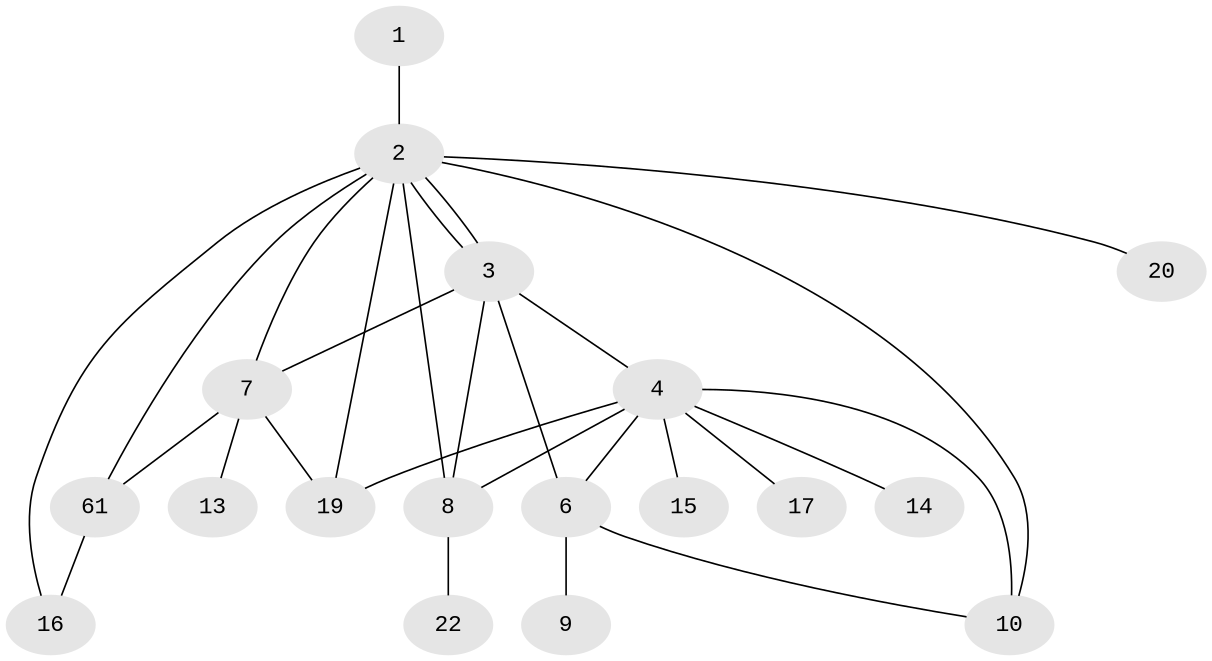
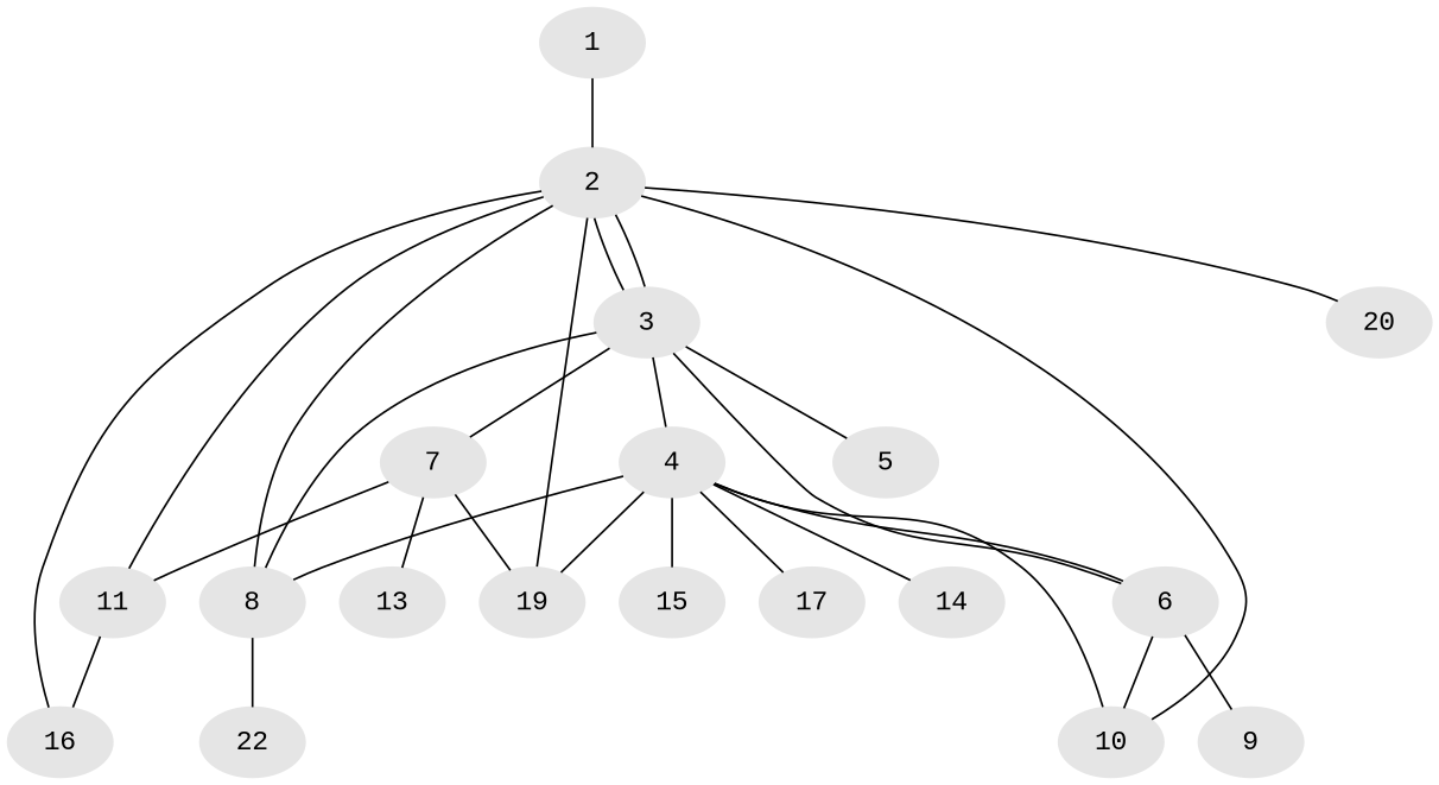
  graph {
    fontname="Liberation Mono"
    node [color=gray90 fontname="Liberation Mono" style=filled]
    edge [fontname="Liberation Mono"]
    1
    2
    3
    7
    8
    10
-   11 [label=61]
+   11
    16
    19
    20
    4
+   5
    6
    13
    n15 [label=22]
    14
    15
    17
    9
    1 -- 2
    2 -- 3
    2 -- 3
-   2 -- 7
    2 -- 8
    2 -- 10
    2 -- 11
    2 -- 16
    2 -- 19
    2 -- 20
    3 -- 7
    3 -- 8
    3 -- 4
+   3 -- 5
    3 -- 6
    7 -- 11
    7 -- 19
    7 -- 13
    8 -- n15
    11 -- 16
    4 -- 8
    4 -- 10
    4 -- 19
    4 -- 6
    4 -- 14
    4 -- 15
    4 -- 17
    6 -- 10
    6 -- 9
  }
